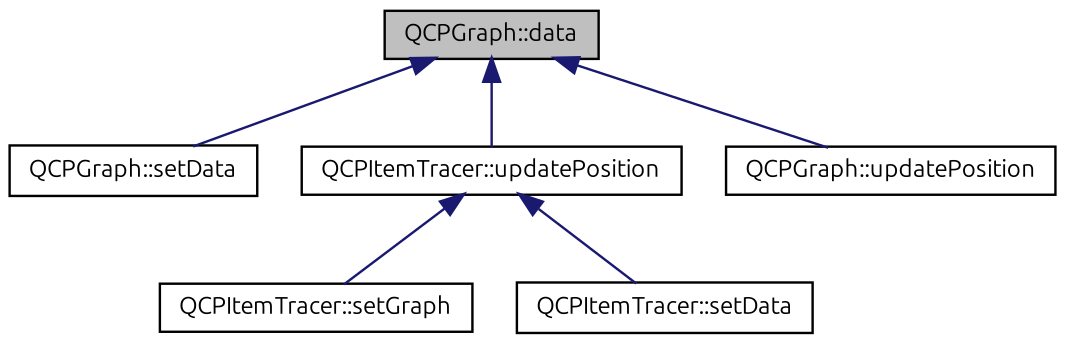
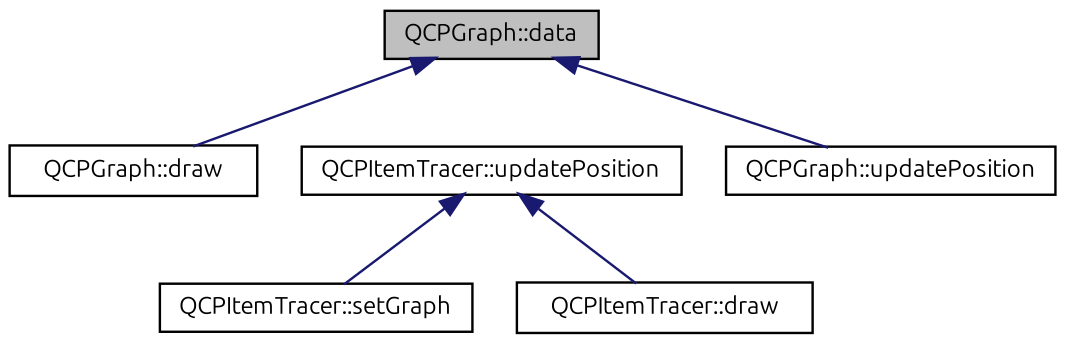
  digraph {
    fontname=Ubuntu
    rankdir=TB
    node [color=black fillcolor=white fontname=Ubuntu fontsize=10 shape=record style=filled]
    edge [color=midnightblue dir=back fontname=Ubuntu fontsize=10 labelfontname=Helvetica labelfontsize=10 style=solid]
    n1 [fillcolor=grey75 fontcolor=black height=0.2 label="QCPGraph::data" width=0.4]
-   n2 [height=0.2 label="QCPGraph::setData" width=0.4]
+   n2 [height=0.2 label="QCPGraph::draw" width=0.4]
    n3 [height=0.2 label="QCPItemTracer::updatePosition" width=0.4]
    n4 [height=0.2 label="QCPGraph::updatePosition" width=0.4]
    n5 [height=0.2 label="QCPItemTracer::setGraph" width=0.4]
-   n6 [height=0.2 label="QCPItemTracer::setData" width=0.4]
+   n6 [height=0.2 label="QCPItemTracer::draw" width=0.4]
    n1 -> n2
-   n1 -> n3
    n1 -> n4
    n3 -> n5
    n3 -> n6
  }
